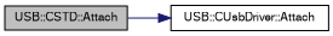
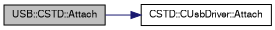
  digraph {
    rankdir=LR
    node [color=black fontname=FreeSans fontsize=10 shape=record]
    n1 [fillcolor=grey75 fontcolor=black height=0.2 label="USB::CSTD::Attach" style=filled width=0.4]
-   n2 [height=0.2 label="USB::CUsbDriver::Attach" width=0.4]
+   n2 [height=0.2 label="CSTD::CUsbDriver::Attach" width=0.4]
    n1 -> n2 [color=midnightblue fontname=FreeSans fontsize=10 labelfontname=FreeSans labelfontsize=10 style=solid]
  }
